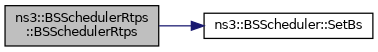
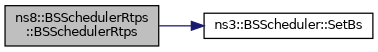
  digraph {
    rankdir=LR
    node [color=black fontname=Helvetica fontsize=10 shape=record style=filled]
-   n1 [fillcolor=grey75 fontcolor=black height=0.2 label="ns3::BSSchedulerRtps\l::BSSchedulerRtps" width=0.4]
+   n1 [fillcolor=grey75 fontcolor=black height=0.2 label="ns8::BSSchedulerRtps\l::BSSchedulerRtps" width=0.4]
    n2 [fillcolor=white height=0.2 label="ns3::BSScheduler::SetBs" width=0.4]
    n1 -> n2 [color=midnightblue fontname=Helvetica fontsize=10 labelfontname=Helvetica labelfontsize=10 style=solid]
  }
